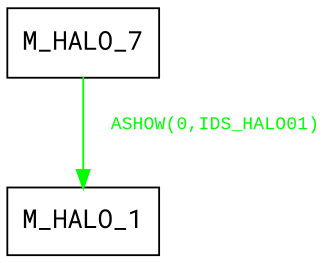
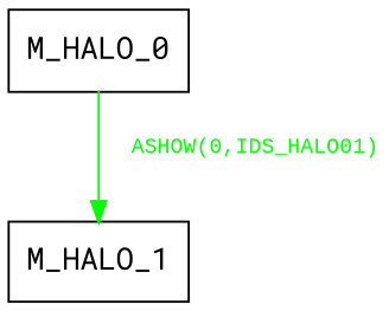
  digraph {
    fontname="Roboto Mono"
    node [shape=record fontname="Roboto Mono"]
-   M_HALO_0 [label=M_HALO_7]
+   M_HALO_0
    M_HALO_1
    M_HALO_0 -> M_HALO_1 [color=green fontcolor=green label=< <font face="Courier New" point-size="10"> ASHOW(0,IDS_HALO01)<br/> </font>> fontname="Roboto Mono"]
  }
